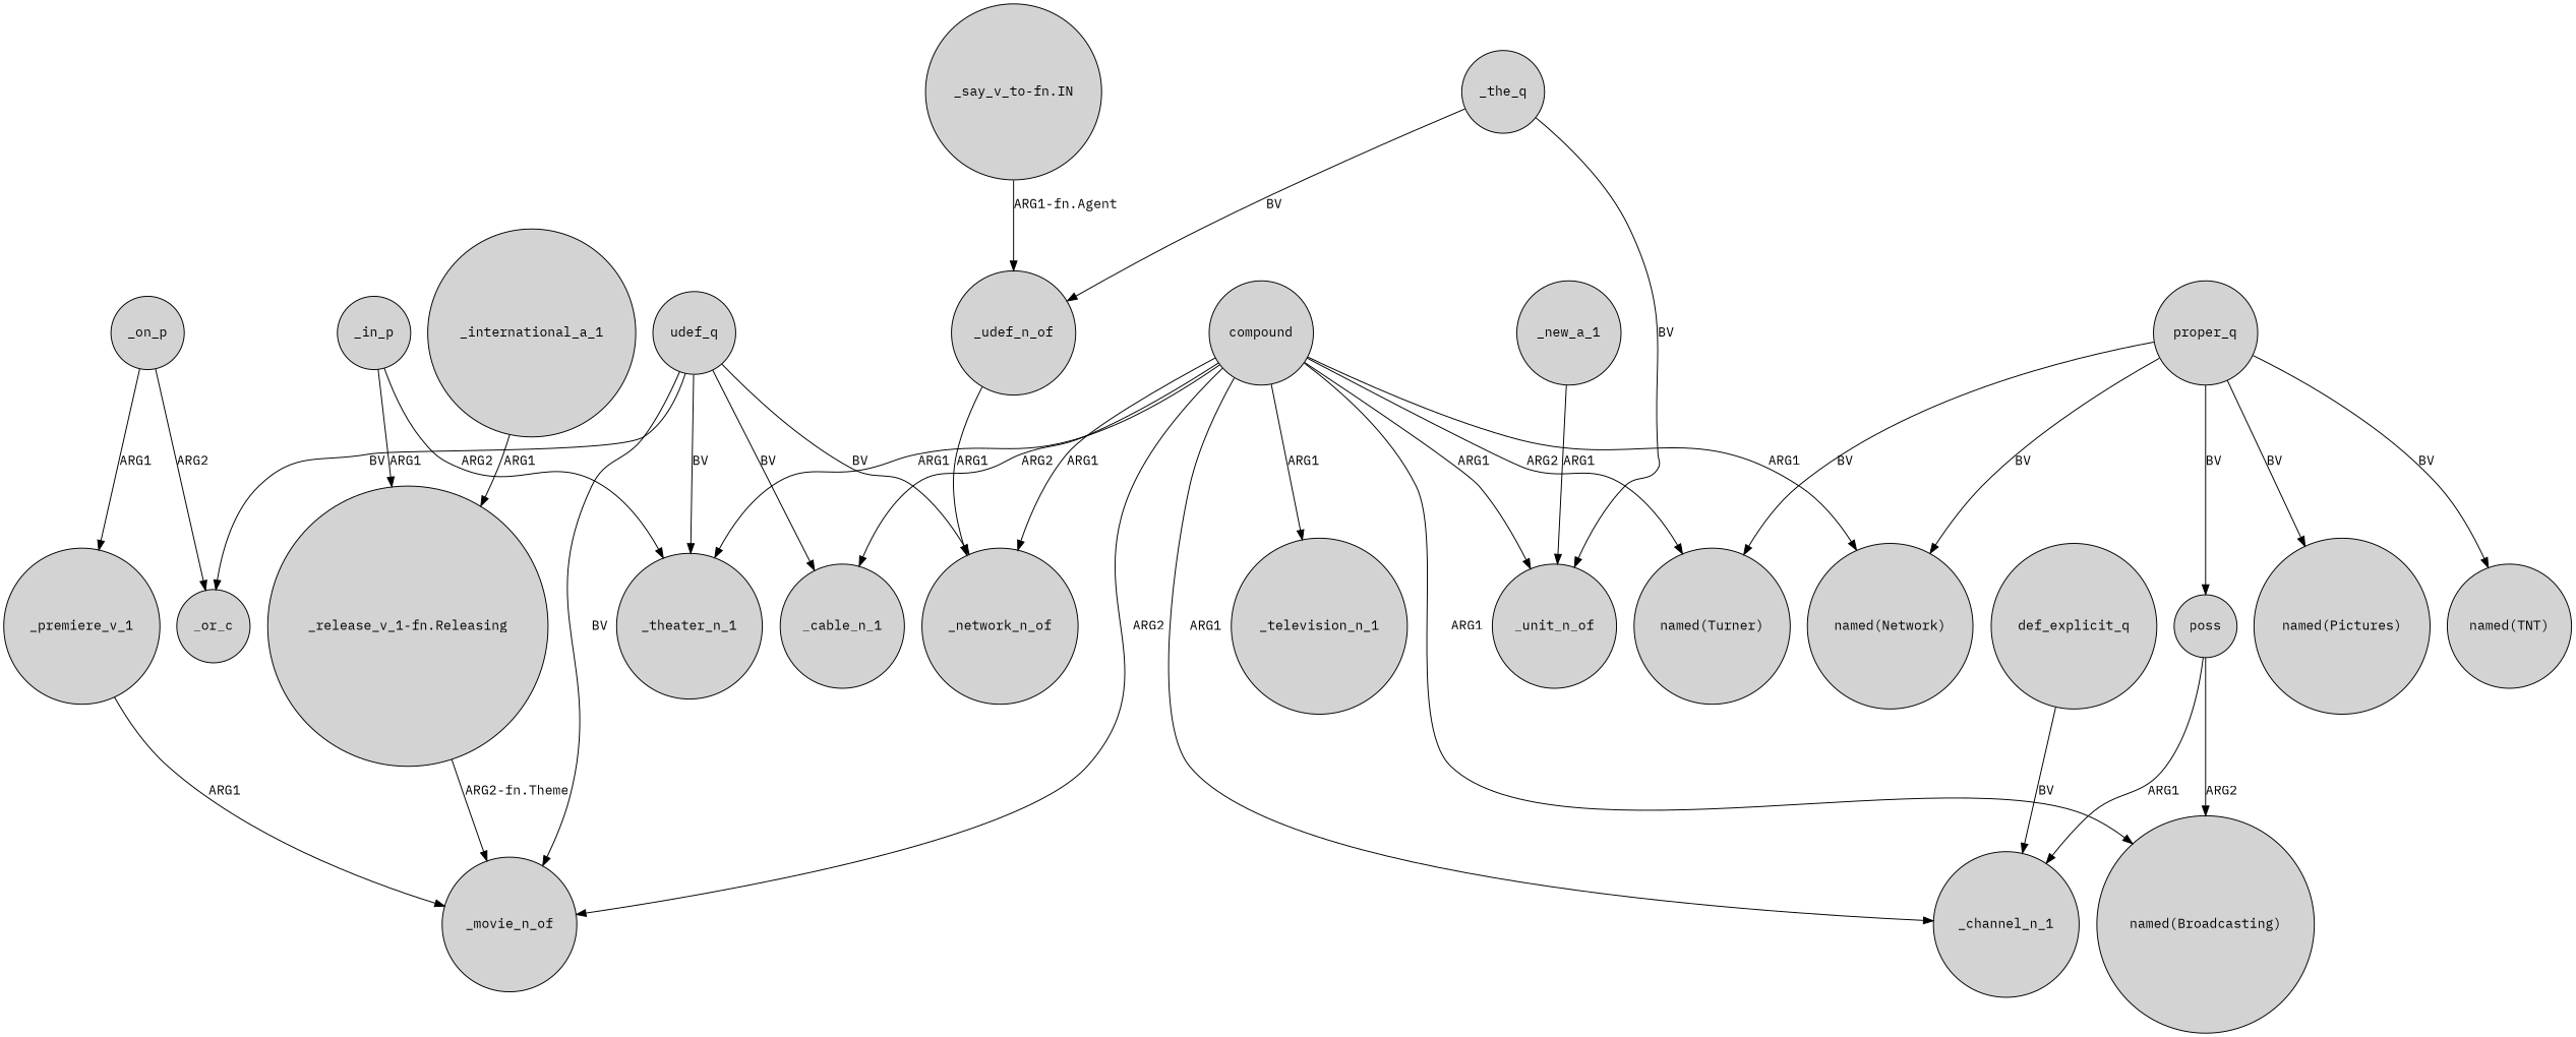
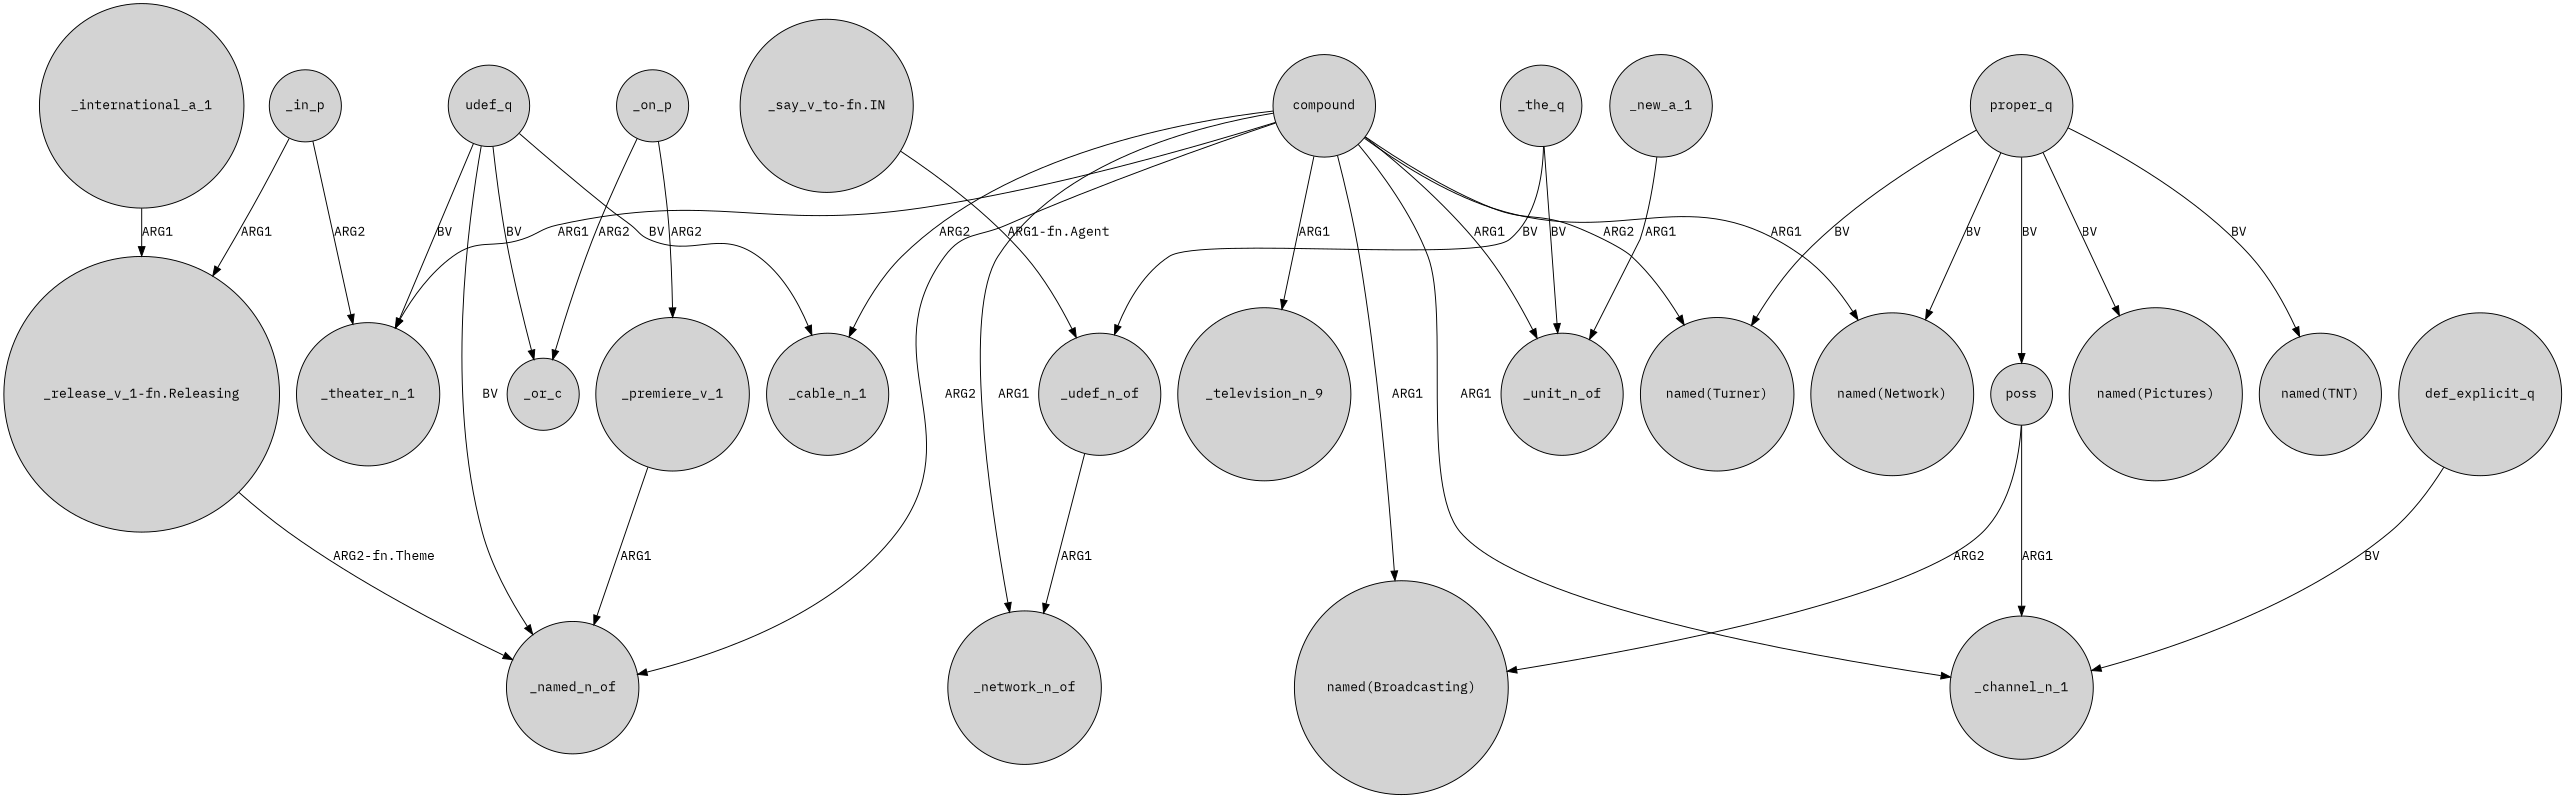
  digraph {
    fontname="IBM Plex Mono"
    node [fontname="IBM Plex Mono" shape=circle style=filled]
    edge [fontname="IBM Plex Mono"]
    proper_q
    "named(Turner)"
    "named(Pictures)"
    "named(Network)"
    "named(TNT)"
    poss
    udef_q
-   _movie_n_of
+   _movie_n_of [label=_named_n_of]
    _theater_n_1
    _or_c
    _network_n_of
    _cable_n_1
    compound
    _unit_n_of
    "named(Broadcasting)"
-   _television_n_1
+   _television_n_1 [label=_television_n_9]
    _channel_n_1
    "_release_v_1-fn.Releasing"
    n19 [label=_udef_n_of]
    _the_q
    def_explicit_q
    _new_a_1
    "_say_v_to-fn.IN"
    _in_p
    _on_p
    _premiere_v_1
    _international_a_1
    proper_q -> "named(Turner)" [label=BV]
    proper_q -> "named(Pictures)" [label=BV]
    proper_q -> "named(Network)" [label=BV]
    proper_q -> "named(TNT)" [label=BV]
    proper_q -> poss [label=BV]
    poss -> "named(Broadcasting)" [label=ARG2]
    poss -> _channel_n_1 [label=ARG1]
    udef_q -> _movie_n_of [label=BV]
    udef_q -> _theater_n_1 [label=BV]
    udef_q -> _or_c [label=BV]
-   udef_q -> _network_n_of [label=BV]
    udef_q -> _cable_n_1 [label=BV]
    compound -> "named(Turner)" [label=ARG2]
    compound -> "named(Network)" [label=ARG1]
    compound -> _movie_n_of [label=ARG2]
    compound -> _theater_n_1 [label=ARG1]
    compound -> _network_n_of [label=ARG1]
    compound -> _cable_n_1 [label=ARG2]
    compound -> _unit_n_of [label=ARG1]
    compound -> "named(Broadcasting)" [label=ARG1]
    compound -> _television_n_1 [label=ARG1]
    compound -> _channel_n_1 [label=ARG1]
    "_release_v_1-fn.Releasing" -> _movie_n_of [label="ARG2-fn.Theme"]
    n19 -> _network_n_of [label=ARG1]
    _the_q -> _unit_n_of [label=BV]
    _the_q -> n19 [label=BV]
    def_explicit_q -> _channel_n_1 [label=BV]
    _new_a_1 -> _unit_n_of [label=ARG1]
    "_say_v_to-fn.IN" -> n19 [label="ARG1-fn.Agent"]
    _in_p -> _theater_n_1 [label=ARG2]
    _in_p -> "_release_v_1-fn.Releasing" [label=ARG1]
    _on_p -> _or_c [label=ARG2]
-   _on_p -> _premiere_v_1 [label=ARG1]
+   _on_p -> _premiere_v_1 [label=ARG2]
    _premiere_v_1 -> _movie_n_of [label=ARG1]
    _international_a_1 -> "_release_v_1-fn.Releasing" [label=ARG1]
  }
